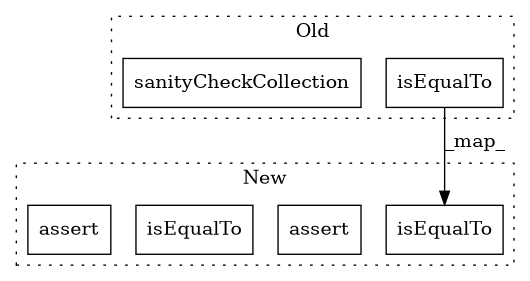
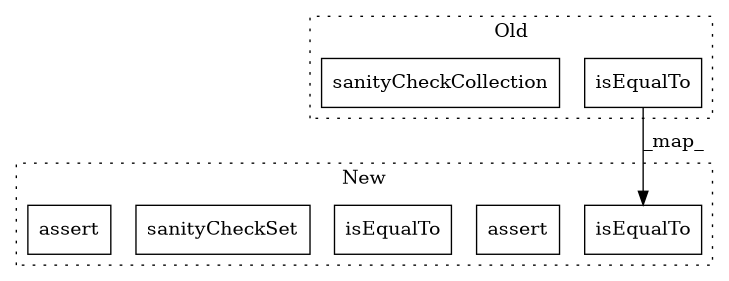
  digraph {
    node [a=32 l="10,1" shape=box]
    n1 [l="27,1" label=isEqualTo s="9878,9984"]
    n2 [l="22,1" label=sanityCheckCollection s="9320,9369"]
    n3 [label=isEqualTo s="9863,9900"]
    n4 [l="11,1" label=assert s="10838,10895"]
    n5 [label=isEqualTo s="9698,9735"]
+   n6 [l="15,1" label=sanityCheckSet s="10142,10197"]
    n7 [l="11,1" label=assert s="13112,13162"]
    subgraph cluster_1 {
      label=Old
      style=dotted
      n1
      n2
    }
    subgraph cluster_2 {
      label=New
      style=dotted
      n3
      n4
      n5
+     n6
      n7
    }
    n1 -> n3 [label=_map_]
  }
